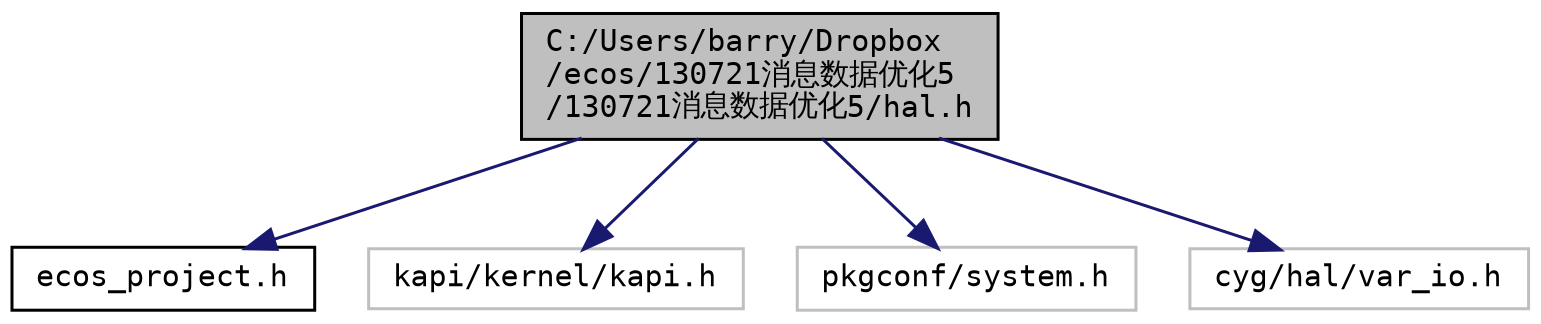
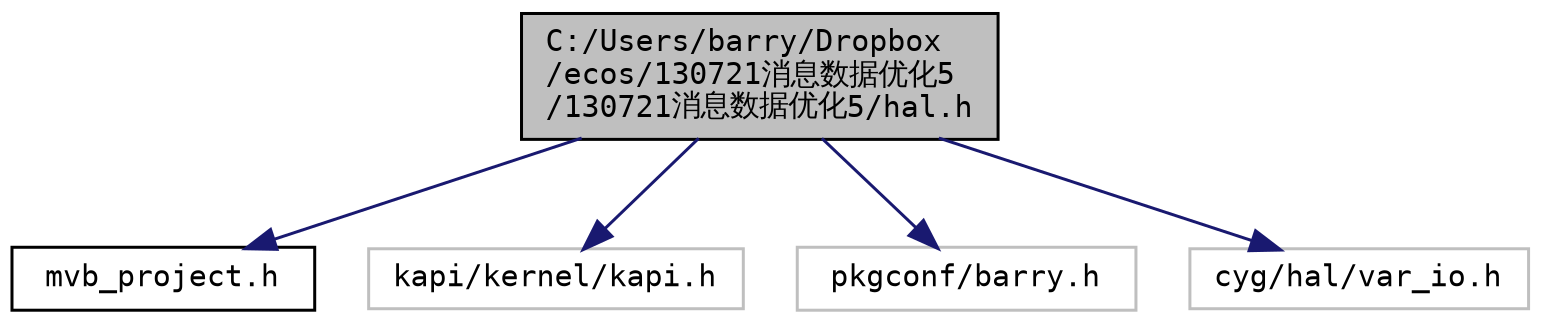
  digraph {
    fontname="DejaVu Sans Mono"
    node [color=grey75 fillcolor=white fontname="DejaVu Sans Mono" fontsize=10 shape=record style=filled]
    edge [color=midnightblue fontname="DejaVu Sans Mono" fontsize=10 labelfontname=Helvetica labelfontsize=10 style=solid]
    n1 [color=black fillcolor=grey75 fontcolor=black height=0.2 label="C:/Users/barry/Dropbox\l/ecos/130721消息数据优化5\l/130721消息数据优化5/hal.h" width=0.4]
-   n2 [color=black height=0.2 label="ecos_project.h" width=0.4]
+   n2 [color=black height=0.2 label="mvb_project.h" width=0.4]
    n3 [height=0.2 label="kapi/kernel/kapi.h" width=0.4]
-   n4 [height=0.2 label="pkgconf/system.h" width=0.4]
+   n4 [height=0.2 label="pkgconf/barry.h" width=0.4]
    n5 [height=0.2 label="cyg/hal/var_io.h" width=0.4]
    n1 -> n2
    n1 -> n3
    n1 -> n4
    n1 -> n5
  }
